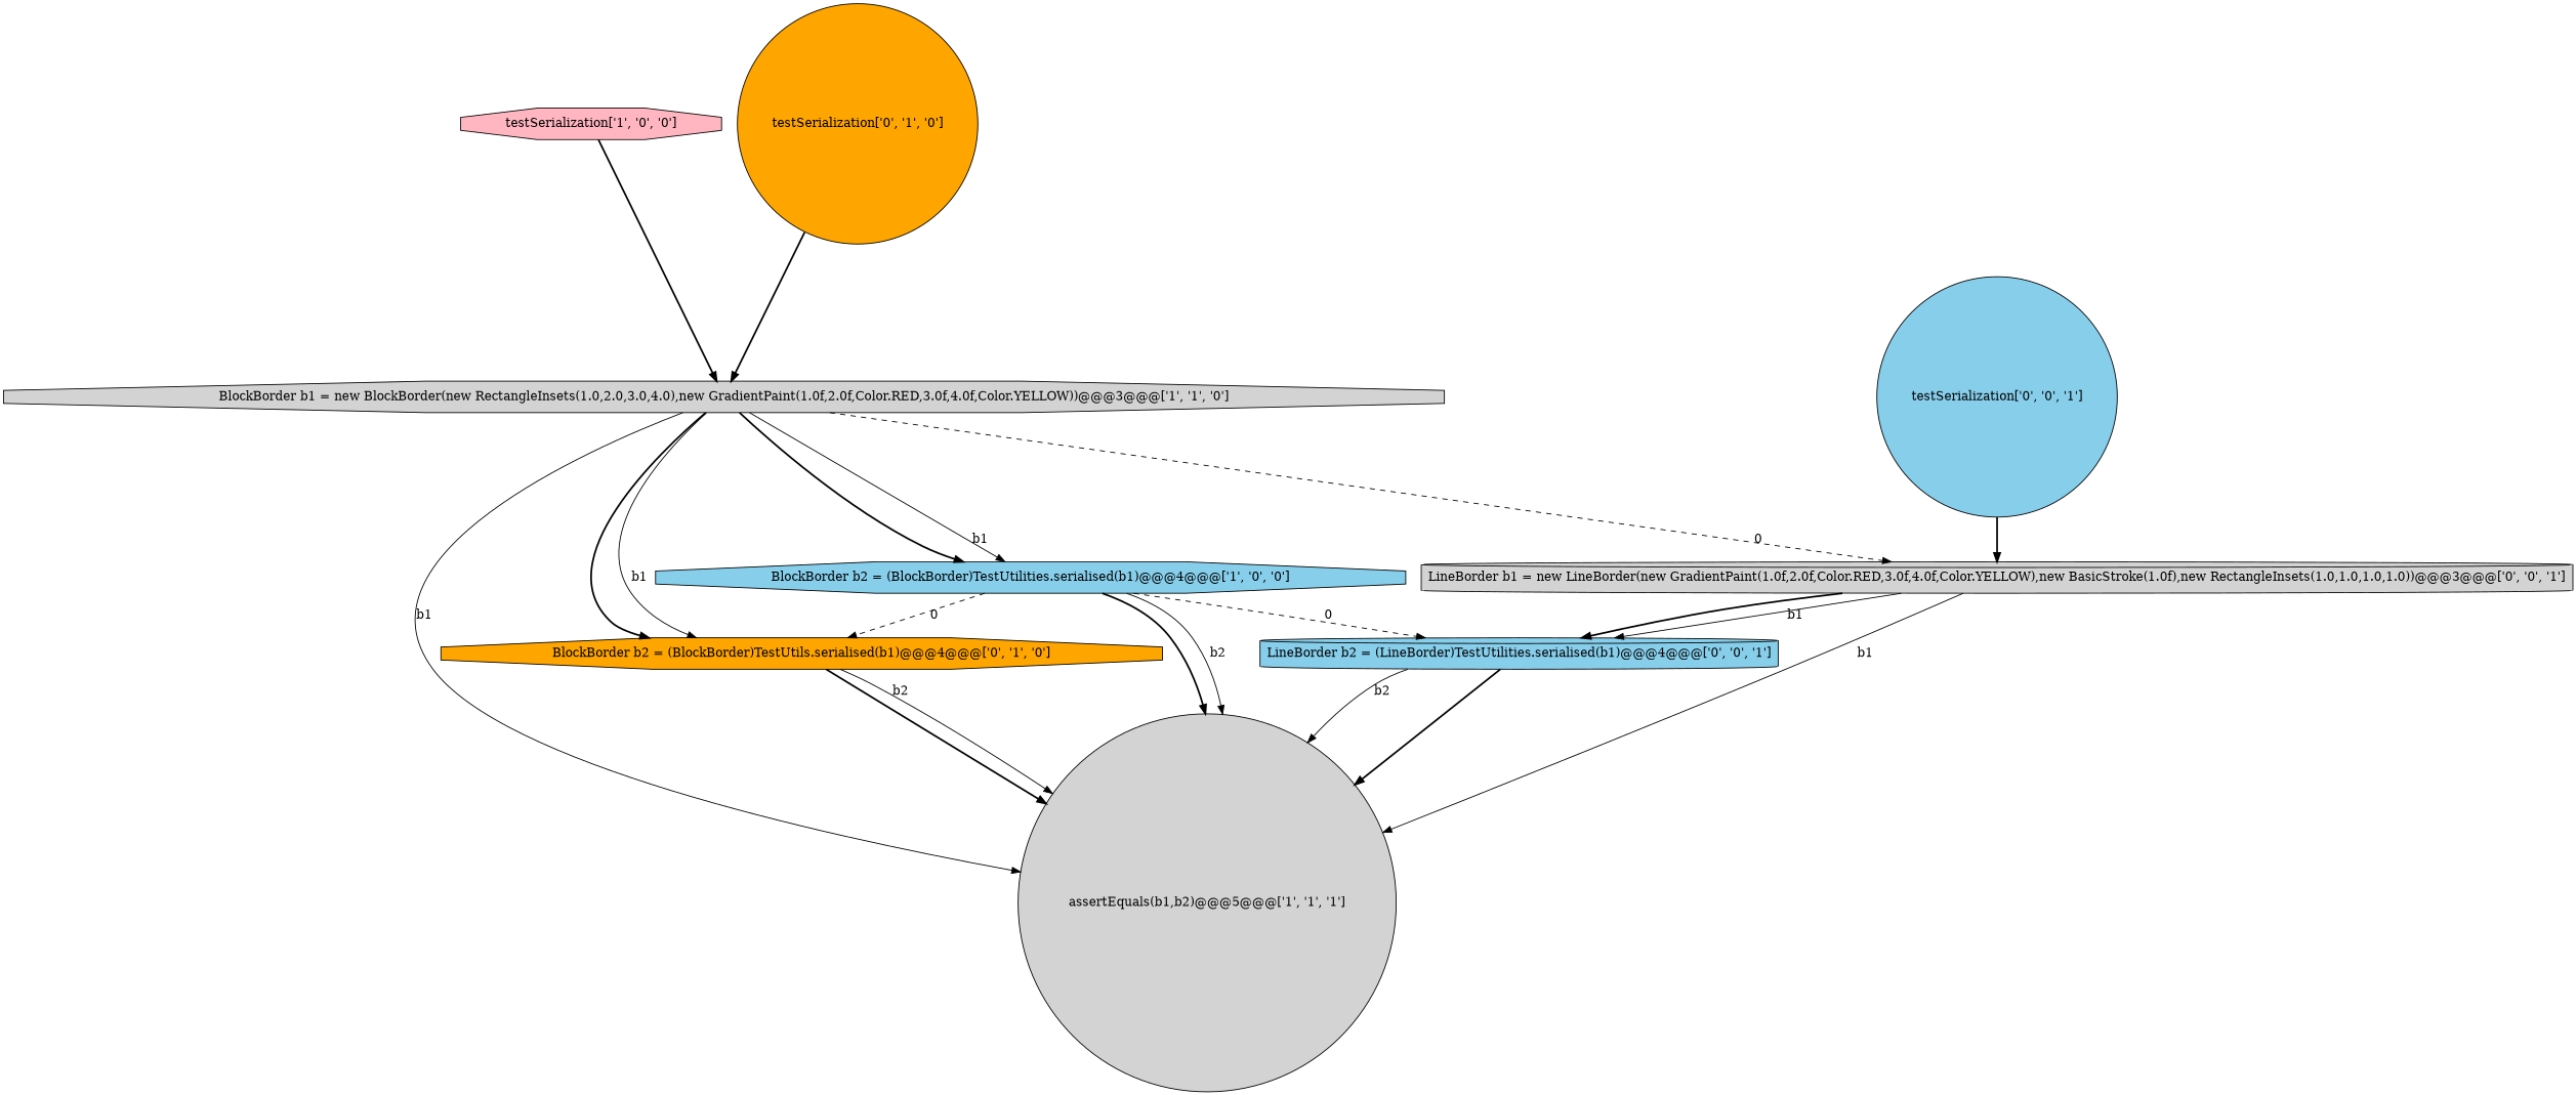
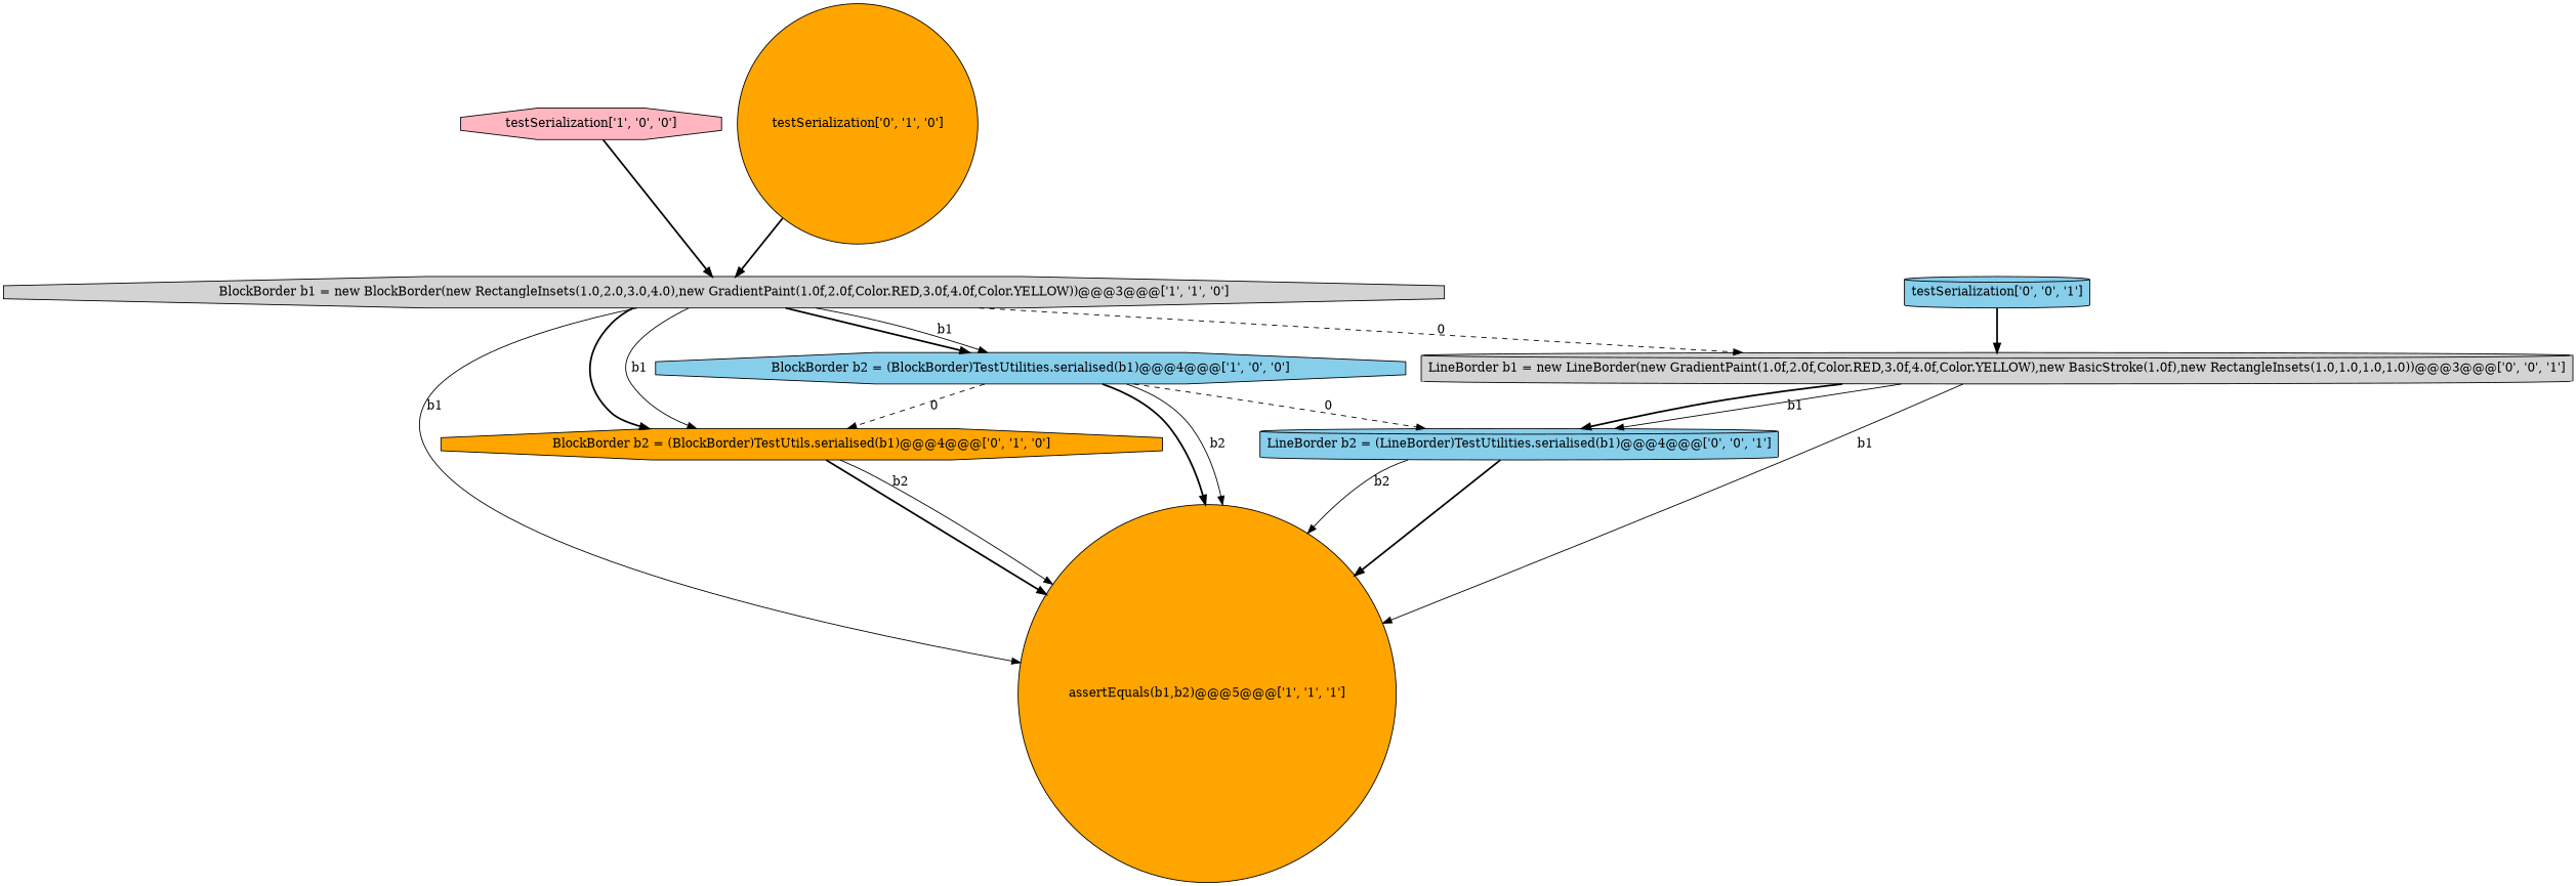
  digraph {
    node [fillcolor=skyblue shape=octagon style=filled]
    edge [style=bold]
    n1 [label="BlockBorder b2 = (BlockBorder)TestUtilities.serialised(b1)@@@4@@@['1', '0', '0']"]
-   n2 [fillcolor=lightgrey label="assertEquals(b1,b2)@@@5@@@['1', '1', '1']" shape=circle]
+   n2 [fillcolor=orange label="assertEquals(b1,b2)@@@5@@@['1', '1', '1']" shape=circle]
    n3 [label="LineBorder b2 = (LineBorder)TestUtilities.serialised(b1)@@@4@@@['0', '0', '1']" shape=cylinder]
    n4 [fillcolor=orange label="BlockBorder b2 = (BlockBorder)TestUtils.serialised(b1)@@@4@@@['0', '1', '0']"]
    n5 [fillcolor=lightpink label="testSerialization['1', '0', '0']"]
    n6 [fillcolor=lightgrey label="BlockBorder b1 = new BlockBorder(new RectangleInsets(1.0,2.0,3.0,4.0),new GradientPaint(1.0f,2.0f,Color.RED,3.0f,4.0f,Color.YELLOW))@@@3@@@['1', '1', '0']"]
    n7 [fillcolor=lightgrey label="LineBorder b1 = new LineBorder(new GradientPaint(1.0f,2.0f,Color.RED,3.0f,4.0f,Color.YELLOW),new BasicStroke(1.0f),new RectangleInsets(1.0,1.0,1.0,1.0))@@@3@@@['0', '0', '1']" shape=cylinder]
-   n8 [label="testSerialization['0', '0', '1']" shape=circle]
+   n8 [label="testSerialization['0', '0', '1']" shape=cylinder]
    n9 [fillcolor=orange label="testSerialization['0', '1', '0']" shape=circle]
    n1 -> n2
    n1 -> n2 [label=b2 style=solid]
    n1 -> n3 [label=0 style=dashed]
    n1 -> n4 [label=0 style=dashed]
    n3 -> n2 [label=b2 style=solid]
    n3 -> n2
    n4 -> n2
    n4 -> n2 [label=b2 style=solid]
    n5 -> n6
    n6 -> n1
    n6 -> n1 [label=b1 style=solid]
    n6 -> n2 [label=b1 style=solid]
    n6 -> n4
    n6 -> n4 [label=b1 style=solid]
    n6 -> n7 [label=0 style=dashed]
    n7 -> n2 [label=b1 style=solid]
    n7 -> n3 [label=b1 style=solid]
    n7 -> n3
    n8 -> n7
    n9 -> n6
  }
